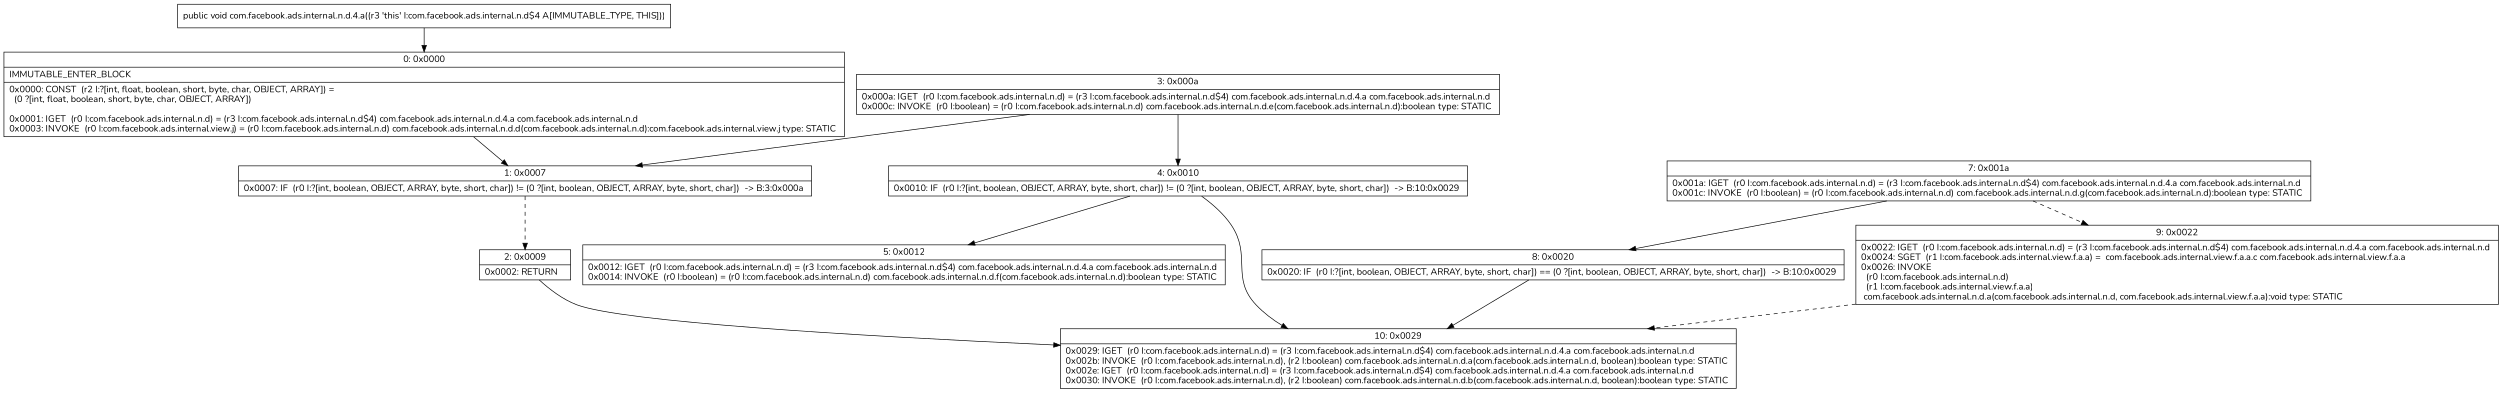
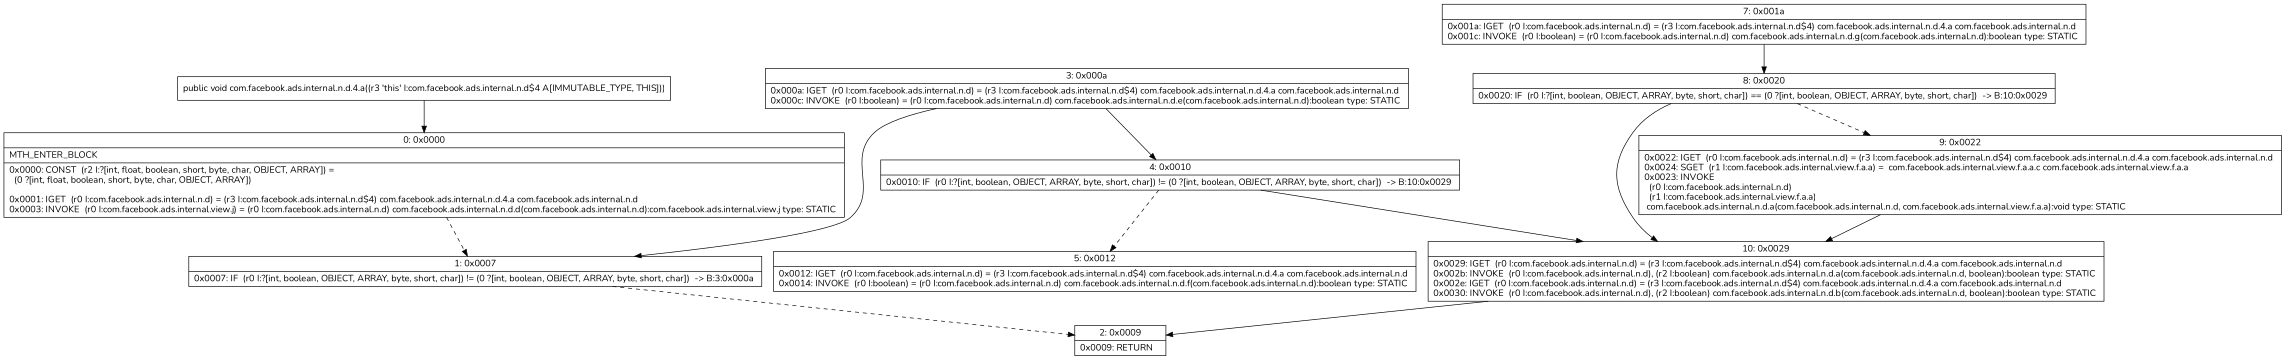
  digraph {
    fontname=Nunito
    node [fontname=Nunito shape=record]
    edge [fontname=Nunito]
-   n1 [label="{0\:\ 0x0000|IMMUTABLE_ENTER_BLOCK\l|0x0000: CONST  (r2 I:?[int, float, boolean, short, byte, char, OBJECT, ARRAY]) = \l  (0 ?[int, float, boolean, short, byte, char, OBJECT, ARRAY])\l \l0x0001: IGET  (r0 I:com.facebook.ads.internal.n.d) = (r3 I:com.facebook.ads.internal.n.d$4) com.facebook.ads.internal.n.d.4.a com.facebook.ads.internal.n.d \l0x0003: INVOKE  (r0 I:com.facebook.ads.internal.view.j) = (r0 I:com.facebook.ads.internal.n.d) com.facebook.ads.internal.n.d.d(com.facebook.ads.internal.n.d):com.facebook.ads.internal.view.j type: STATIC \l}"]
+   n1 [label="{0\:\ 0x0000|MTH_ENTER_BLOCK\l|0x0000: CONST  (r2 I:?[int, float, boolean, short, byte, char, OBJECT, ARRAY]) = \l  (0 ?[int, float, boolean, short, byte, char, OBJECT, ARRAY])\l \l0x0001: IGET  (r0 I:com.facebook.ads.internal.n.d) = (r3 I:com.facebook.ads.internal.n.d$4) com.facebook.ads.internal.n.d.4.a com.facebook.ads.internal.n.d \l0x0003: INVOKE  (r0 I:com.facebook.ads.internal.view.j) = (r0 I:com.facebook.ads.internal.n.d) com.facebook.ads.internal.n.d.d(com.facebook.ads.internal.n.d):com.facebook.ads.internal.view.j type: STATIC \l}"]
    n2 [label="{1\:\ 0x0007|0x0007: IF  (r0 I:?[int, boolean, OBJECT, ARRAY, byte, short, char]) != (0 ?[int, boolean, OBJECT, ARRAY, byte, short, char])  \-\> B:3:0x000a \l}"]
-   n3 [label="{2\:\ 0x0009|0x0002: RETURN   \l}"]
+   n3 [label="{2\:\ 0x0009|0x0009: RETURN   \l}"]
    n4 [label="{3\:\ 0x000a|0x000a: IGET  (r0 I:com.facebook.ads.internal.n.d) = (r3 I:com.facebook.ads.internal.n.d$4) com.facebook.ads.internal.n.d.4.a com.facebook.ads.internal.n.d \l0x000c: INVOKE  (r0 I:boolean) = (r0 I:com.facebook.ads.internal.n.d) com.facebook.ads.internal.n.d.e(com.facebook.ads.internal.n.d):boolean type: STATIC \l}"]
    n5 [label="{4\:\ 0x0010|0x0010: IF  (r0 I:?[int, boolean, OBJECT, ARRAY, byte, short, char]) != (0 ?[int, boolean, OBJECT, ARRAY, byte, short, char])  \-\> B:10:0x0029 \l}"]
    n6 [label="{5\:\ 0x0012|0x0012: IGET  (r0 I:com.facebook.ads.internal.n.d) = (r3 I:com.facebook.ads.internal.n.d$4) com.facebook.ads.internal.n.d.4.a com.facebook.ads.internal.n.d \l0x0014: INVOKE  (r0 I:boolean) = (r0 I:com.facebook.ads.internal.n.d) com.facebook.ads.internal.n.d.f(com.facebook.ads.internal.n.d):boolean type: STATIC \l}"]
    n7 [label="{10\:\ 0x0029|0x0029: IGET  (r0 I:com.facebook.ads.internal.n.d) = (r3 I:com.facebook.ads.internal.n.d$4) com.facebook.ads.internal.n.d.4.a com.facebook.ads.internal.n.d \l0x002b: INVOKE  (r0 I:com.facebook.ads.internal.n.d), (r2 I:boolean) com.facebook.ads.internal.n.d.a(com.facebook.ads.internal.n.d, boolean):boolean type: STATIC \l0x002e: IGET  (r0 I:com.facebook.ads.internal.n.d) = (r3 I:com.facebook.ads.internal.n.d$4) com.facebook.ads.internal.n.d.4.a com.facebook.ads.internal.n.d \l0x0030: INVOKE  (r0 I:com.facebook.ads.internal.n.d), (r2 I:boolean) com.facebook.ads.internal.n.d.b(com.facebook.ads.internal.n.d, boolean):boolean type: STATIC \l}"]
    n8 [label="{7\:\ 0x001a|0x001a: IGET  (r0 I:com.facebook.ads.internal.n.d) = (r3 I:com.facebook.ads.internal.n.d$4) com.facebook.ads.internal.n.d.4.a com.facebook.ads.internal.n.d \l0x001c: INVOKE  (r0 I:boolean) = (r0 I:com.facebook.ads.internal.n.d) com.facebook.ads.internal.n.d.g(com.facebook.ads.internal.n.d):boolean type: STATIC \l}"]
    n9 [label="{8\:\ 0x0020|0x0020: IF  (r0 I:?[int, boolean, OBJECT, ARRAY, byte, short, char]) == (0 ?[int, boolean, OBJECT, ARRAY, byte, short, char])  \-\> B:10:0x0029 \l}"]
-   n10 [label="{9\:\ 0x0022|0x0022: IGET  (r0 I:com.facebook.ads.internal.n.d) = (r3 I:com.facebook.ads.internal.n.d$4) com.facebook.ads.internal.n.d.4.a com.facebook.ads.internal.n.d \l0x0024: SGET  (r1 I:com.facebook.ads.internal.view.f.a.a) =  com.facebook.ads.internal.view.f.a.a.c com.facebook.ads.internal.view.f.a.a \l0x0026: INVOKE  \l  (r0 I:com.facebook.ads.internal.n.d)\l  (r1 I:com.facebook.ads.internal.view.f.a.a)\l com.facebook.ads.internal.n.d.a(com.facebook.ads.internal.n.d, com.facebook.ads.internal.view.f.a.a):void type: STATIC \l}"]
+   n10 [label="{9\:\ 0x0022|0x0022: IGET  (r0 I:com.facebook.ads.internal.n.d) = (r3 I:com.facebook.ads.internal.n.d$4) com.facebook.ads.internal.n.d.4.a com.facebook.ads.internal.n.d \l0x0024: SGET  (r1 I:com.facebook.ads.internal.view.f.a.a) =  com.facebook.ads.internal.view.f.a.a.c com.facebook.ads.internal.view.f.a.a \l0x0023: INVOKE  \l  (r0 I:com.facebook.ads.internal.n.d)\l  (r1 I:com.facebook.ads.internal.view.f.a.a)\l com.facebook.ads.internal.n.d.a(com.facebook.ads.internal.n.d, com.facebook.ads.internal.view.f.a.a):void type: STATIC \l}"]
    n11 [label="{public void com.facebook.ads.internal.n.d.4.a((r3 'this' I:com.facebook.ads.internal.n.d$4 A[IMMUTABLE_TYPE, THIS])) }"]
-   n1 -> n2
+   n1 -> n2 [style=dashed]
    n2 -> n3 [style=dashed]
    n4 -> n2
    n4 -> n5
-   n5 -> n6 [style=solid]
+   n5 -> n6 [style=dashed]
    n5 -> n7
-   n3 -> n7
+   n7 -> n3
    n8 -> n9
    n9 -> n7
-   n8 -> n10 [style=dashed]
-   n10 -> n7 [style=dashed]
+   n9 -> n10 [style=dashed]
+   n10 -> n7
    n11 -> n1
  }
